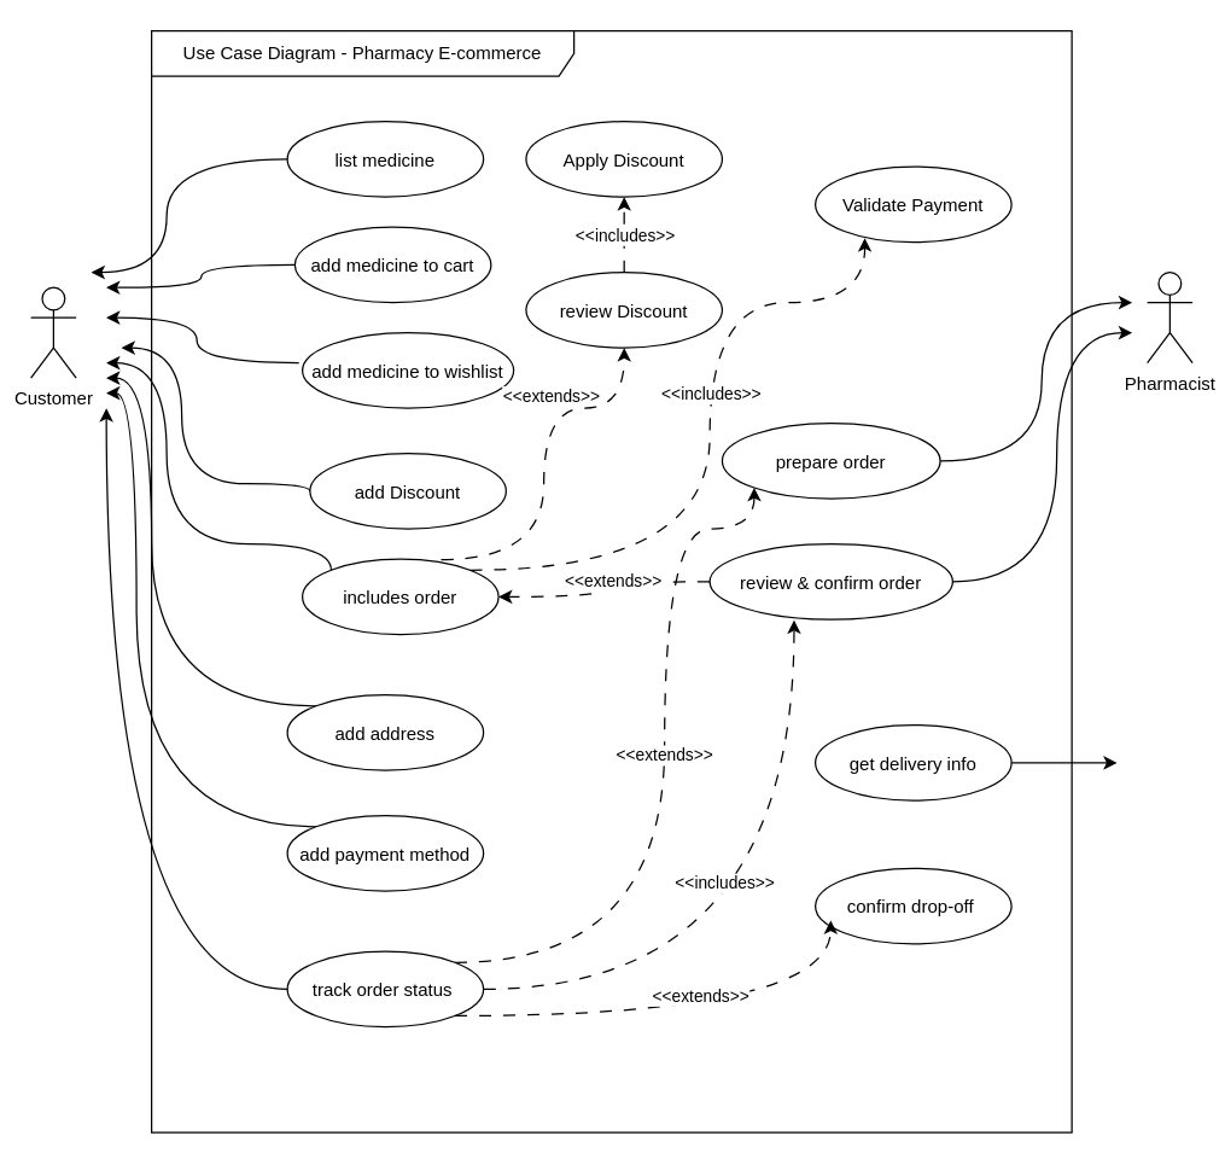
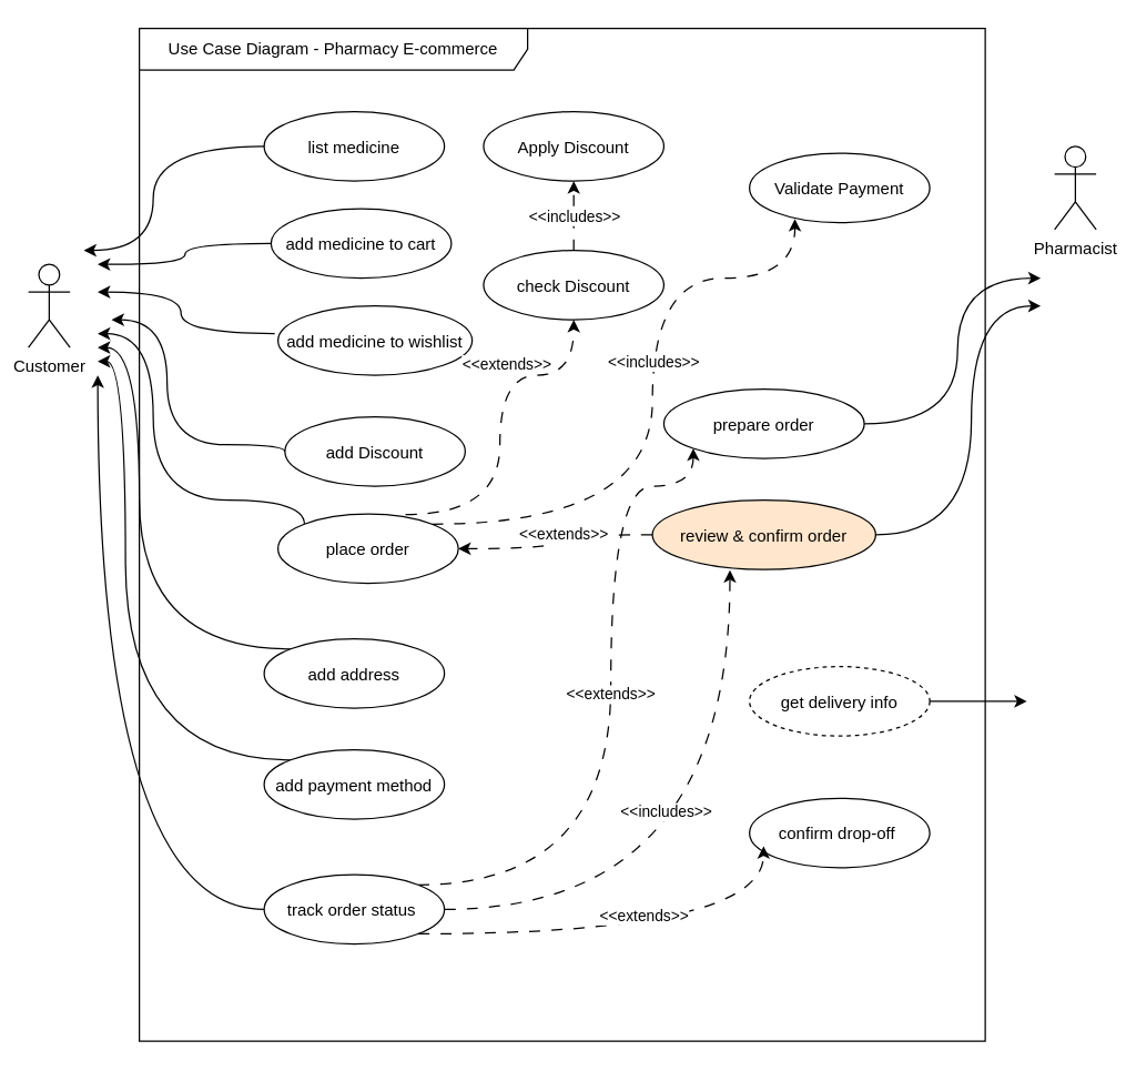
  <mxCell id="0" />
  <mxCell id="1" parent="0" />
  <mxCell id="2" value="Use Case Diagram -&amp;nbsp;Pharmacy E-commerce" style="shape=umlFrame;whiteSpace=wrap;html=1;pointerEvents=0;recursiveResize=0;container=1;collapsible=0;width=280;height=30;" vertex="1" parent="1"><mxGeometry x="100" y="20" width="610" height="730" as="geometry" /></mxCell>
  <mxCell id="3" value="list medicine" style="ellipse;" vertex="1" parent="2"><mxGeometry x="90" y="60" width="130" height="50" as="geometry" /></mxCell>
  <mxCell id="4" style="edgeStyle=orthogonalEdgeStyle;rounded=0;orthogonalLoop=1;jettySize=auto;html=1;exitX=0;exitY=0.5;exitDx=0;exitDy=0;curved=1;" edge="1" parent="2" source="5"><mxGeometry relative="1" as="geometry"><mxPoint x="-30" y="170" as="targetPoint" /></mxGeometry></mxCell>
  <mxCell id="5" value="add medicine to cart" style="ellipse;" vertex="1" parent="2"><mxGeometry x="95" y="130" width="130" height="50" as="geometry" /></mxCell>
  <mxCell id="6" style="edgeStyle=orthogonalEdgeStyle;rounded=0;orthogonalLoop=1;jettySize=auto;html=1;strokeColor=none;curved=1;exitX=0.368;exitY=0.034;exitDx=0;exitDy=0;exitPerimeter=0;" edge="1" parent="2" source="8"><mxGeometry relative="1" as="geometry"><mxPoint x="-30" y="210" as="targetPoint" /><mxPoint x="90" y="270" as="sourcePoint" /><Array as="points"><mxPoint x="142" y="210" /></Array></mxGeometry></mxCell>
  <mxCell id="7" style="edgeStyle=orthogonalEdgeStyle;rounded=0;orthogonalLoop=1;jettySize=auto;html=1;exitX=-0.017;exitY=0.399;exitDx=0;exitDy=0;curved=1;exitPerimeter=0;" edge="1" parent="2" source="8"><mxGeometry relative="1" as="geometry"><mxPoint x="-30" y="190" as="targetPoint" /><Array as="points"><mxPoint x="30" y="220" /><mxPoint x="30" y="190" /></Array></mxGeometry></mxCell>
  <mxCell id="8" value="add medicine to wishlist" style="ellipse;" vertex="1" parent="2"><mxGeometry x="100" y="200" width="140" height="50" as="geometry" /></mxCell>
  <mxCell id="9" style="edgeStyle=orthogonalEdgeStyle;rounded=0;orthogonalLoop=1;jettySize=auto;html=1;exitX=0;exitY=0.5;exitDx=0;exitDy=0;entryX=1;entryY=0.5;entryDx=0;entryDy=0;curved=1;dashed=1;dashPattern=8 8;" edge="1" parent="2" source="16" target="14"><mxGeometry relative="1" as="geometry" /></mxCell>
  <mxCell id="10" value="&amp;lt;&amp;lt;extends&amp;gt;&amp;gt;" style="edgeLabel;html=1;align=center;verticalAlign=middle;resizable=0;points=[];" vertex="1" connectable="0" parent="9"><mxGeometry x="0.006" y="-3" relative="1" as="geometry"><mxPoint x="8" y="-6" as="offset" /></mxGeometry></mxCell>
  <mxCell id="11" style="edgeStyle=orthogonalEdgeStyle;rounded=0;orthogonalLoop=1;jettySize=auto;html=1;exitX=0;exitY=0;exitDx=0;exitDy=0;curved=1;" edge="1" parent="2" source="14"><mxGeometry relative="1" as="geometry"><mxPoint x="-30" y="220" as="targetPoint" /><Array as="points"><mxPoint x="119" y="340" /><mxPoint x="10" y="340" /><mxPoint x="10" y="220" /></Array></mxGeometry></mxCell>
  <mxCell id="12" style="edgeStyle=orthogonalEdgeStyle;rounded=0;orthogonalLoop=1;jettySize=auto;html=1;entryX=0.5;entryY=1;entryDx=0;entryDy=0;curved=1;dashed=1;dashPattern=8 8;exitX=0.707;exitY=0.008;exitDx=0;exitDy=0;exitPerimeter=0;" edge="1" parent="2" source="14" target="23"><mxGeometry relative="1" as="geometry"><Array as="points"><mxPoint x="260" y="350" /><mxPoint x="260" y="250" /><mxPoint x="313" y="250" /></Array></mxGeometry></mxCell>
  <mxCell id="13" value="&amp;lt;&amp;lt;extends&amp;gt;&amp;gt;" style="edgeLabel;html=1;align=center;verticalAlign=middle;resizable=0;points=[];" vertex="1" connectable="0" parent="12"><mxGeometry x="0.323" y="9" relative="1" as="geometry"><mxPoint as="offset" /></mxGeometry></mxCell>
- <mxCell id="14" value="includes order" style="ellipse;" vertex="1" parent="2"><mxGeometry x="100" y="350" width="130" height="50" as="geometry" /></mxCell>
+ <mxCell id="14" value="place order" style="ellipse;" vertex="1" parent="2"><mxGeometry x="100" y="350" width="130" height="50" as="geometry" /></mxCell>
  <mxCell id="15" style="edgeStyle=orthogonalEdgeStyle;rounded=0;orthogonalLoop=1;jettySize=auto;html=1;exitX=1;exitY=0.5;exitDx=0;exitDy=0;curved=1;" edge="1" parent="2" source="16"><mxGeometry relative="1" as="geometry"><mxPoint x="650" y="200" as="targetPoint" /><Array as="points"><mxPoint x="600" y="365" /><mxPoint x="600" y="200" /></Array></mxGeometry></mxCell>
- <mxCell id="16" value="review &amp; confirm order" style="ellipse;" vertex="1" parent="2"><mxGeometry x="370" y="340" width="161" height="50" as="geometry" /></mxCell>
+ <mxCell id="16" value="review &amp; confirm order" style="ellipse;fillColor=#ffe6cc;" vertex="1" parent="2"><mxGeometry x="370" y="340" width="161" height="50" as="geometry" /></mxCell>
  <mxCell id="17" style="edgeStyle=orthogonalEdgeStyle;rounded=0;orthogonalLoop=1;jettySize=auto;html=1;exitX=1;exitY=0.5;exitDx=0;exitDy=0;curved=1;" edge="1" parent="2" source="18"><mxGeometry relative="1" as="geometry"><mxPoint x="650" y="180" as="targetPoint" /><Array as="points"><mxPoint x="590" y="285" /><mxPoint x="590" y="180" /></Array></mxGeometry></mxCell>
  <mxCell id="18" value="prepare order" style="ellipse;" vertex="1" parent="2"><mxGeometry x="378.25" y="260" width="144.5" height="50" as="geometry" /></mxCell>
  <mxCell id="19" style="edgeStyle=orthogonalEdgeStyle;rounded=0;orthogonalLoop=1;jettySize=auto;html=1;exitX=0;exitY=0.5;exitDx=0;exitDy=0;curved=1;" edge="1" parent="2" source="20"><mxGeometry relative="1" as="geometry"><mxPoint x="-20" y="210" as="targetPoint" /><Array as="points"><mxPoint x="105" y="300" /><mxPoint x="20" y="300" /><mxPoint x="20" y="210" /></Array></mxGeometry></mxCell>
  <mxCell id="20" value="add Discount" style="ellipse;" vertex="1" parent="2"><mxGeometry x="105" y="280" width="130" height="50" as="geometry" /></mxCell>
  <mxCell id="21" style="edgeStyle=orthogonalEdgeStyle;rounded=0;orthogonalLoop=1;jettySize=auto;html=1;exitX=0.5;exitY=0;exitDx=0;exitDy=0;entryX=0.5;entryY=1;entryDx=0;entryDy=0;dashed=1;dashPattern=8 8;" edge="1" parent="2" source="23" target="24"><mxGeometry relative="1" as="geometry" /></mxCell>
  <mxCell id="22" value="&amp;lt;&amp;lt;includes&amp;gt;&amp;gt;" style="edgeLabel;html=1;align=center;verticalAlign=middle;resizable=0;points=[];" vertex="1" connectable="0" parent="21"><mxGeometry x="0.01" relative="1" as="geometry"><mxPoint as="offset" /></mxGeometry></mxCell>
- <mxCell id="23" value="review Discount" style="ellipse;" vertex="1" parent="2"><mxGeometry x="248.25" y="160" width="130" height="50" as="geometry" /></mxCell>
+ <mxCell id="23" value="check Discount" style="ellipse;" vertex="1" parent="2"><mxGeometry x="248.25" y="160" width="130" height="50" as="geometry" /></mxCell>
  <mxCell id="24" value="Apply Discount" style="ellipse;" vertex="1" parent="2"><mxGeometry x="248.25" y="60" width="130" height="50" as="geometry" /></mxCell>
  <mxCell id="25" value="Validate Payment" style="ellipse;" vertex="1" parent="2"><mxGeometry x="440" y="90" width="130" height="50" as="geometry" /></mxCell>
  <mxCell id="26" style="edgeStyle=orthogonalEdgeStyle;rounded=0;orthogonalLoop=1;jettySize=auto;html=1;exitX=0;exitY=0;exitDx=0;exitDy=0;strokeColor=default;curved=1;" edge="1" parent="2" source="27"><mxGeometry relative="1" as="geometry"><mxPoint x="-30" y="230" as="targetPoint" /><Array as="points"><mxPoint y="448" /><mxPoint y="230" /></Array></mxGeometry></mxCell>
  <mxCell id="27" value="add address" style="ellipse;" vertex="1" parent="2"><mxGeometry x="90" y="440" width="130" height="50" as="geometry" /></mxCell>
  <mxCell id="28" style="edgeStyle=orthogonalEdgeStyle;rounded=0;orthogonalLoop=1;jettySize=auto;html=1;exitX=0;exitY=0;exitDx=0;exitDy=0;curved=1;" edge="1" parent="2" source="29"><mxGeometry relative="1" as="geometry"><mxPoint x="-30" y="240" as="targetPoint" /><Array as="points"><mxPoint x="-10" y="528" /><mxPoint x="-10" y="240" /></Array></mxGeometry></mxCell>
  <mxCell id="29" value="add payment method" style="ellipse;" vertex="1" parent="2"><mxGeometry x="90" y="520" width="130" height="50" as="geometry" /></mxCell>
  <mxCell id="30" style="edgeStyle=orthogonalEdgeStyle;rounded=0;orthogonalLoop=1;jettySize=auto;html=1;exitX=1;exitY=0;exitDx=0;exitDy=0;entryX=0;entryY=1;entryDx=0;entryDy=0;curved=1;dashed=1;dashPattern=8 8;" edge="1" parent="2" source="33" target="18"><mxGeometry relative="1" as="geometry"><Array as="points"><mxPoint x="340" y="618" /><mxPoint x="340" y="330" /><mxPoint x="399" y="330" /></Array></mxGeometry></mxCell>
  <mxCell id="31" value="&amp;lt;&amp;lt;extends&amp;gt;&amp;gt;" style="edgeLabel;html=1;align=center;verticalAlign=middle;resizable=0;points=[];" vertex="1" connectable="0" parent="30"><mxGeometry x="0.078" y="1" relative="1" as="geometry"><mxPoint as="offset" /></mxGeometry></mxCell>
  <mxCell id="32" style="edgeStyle=orthogonalEdgeStyle;rounded=0;orthogonalLoop=1;jettySize=auto;html=1;exitX=0;exitY=0.5;exitDx=0;exitDy=0;curved=1;" edge="1" parent="2" source="33"><mxGeometry relative="1" as="geometry"><mxPoint x="-30" y="250" as="targetPoint" /></mxGeometry></mxCell>
  <mxCell id="33" value="track order status " style="ellipse;" vertex="1" parent="2"><mxGeometry x="90" y="610" width="130" height="50" as="geometry" /></mxCell>
  <mxCell id="34" style="edgeStyle=orthogonalEdgeStyle;rounded=0;orthogonalLoop=1;jettySize=auto;html=1;entryX=0.347;entryY=1.008;entryDx=0;entryDy=0;entryPerimeter=0;dashed=1;dashPattern=8 8;curved=1;" edge="1" parent="2" source="33" target="16"><mxGeometry relative="1" as="geometry" /></mxCell>
  <mxCell id="35" value="&amp;lt;&amp;lt;includes&amp;gt;&amp;gt;" style="edgeLabel;html=1;align=center;verticalAlign=middle;resizable=0;points=[];" vertex="1" connectable="0" parent="34"><mxGeometry x="0.224" y="46" relative="1" as="geometry"><mxPoint as="offset" /></mxGeometry></mxCell>
  <mxCell id="36" style="edgeStyle=orthogonalEdgeStyle;rounded=0;orthogonalLoop=1;jettySize=auto;html=1;exitX=1;exitY=0;exitDx=0;exitDy=0;entryX=0.252;entryY=0.947;entryDx=0;entryDy=0;entryPerimeter=0;curved=1;dashed=1;dashPattern=8 8;" edge="1" parent="2" source="14" target="25"><mxGeometry relative="1" as="geometry"><Array as="points"><mxPoint x="370" y="358" /><mxPoint x="370" y="180" /><mxPoint x="473" y="180" /></Array></mxGeometry></mxCell>
  <mxCell id="37" value="&amp;lt;&amp;lt;includes&amp;gt;&amp;gt;" style="edgeLabel;html=1;align=center;verticalAlign=middle;resizable=0;points=[];" vertex="1" connectable="0" parent="36"><mxGeometry x="-0.156" y="14" relative="1" as="geometry"><mxPoint x="14" y="-73" as="offset" /></mxGeometry></mxCell>
  <mxCell id="38" style="edgeStyle=orthogonalEdgeStyle;rounded=0;orthogonalLoop=1;jettySize=auto;html=1;exitX=1;exitY=0.5;exitDx=0;exitDy=0;" edge="1" parent="2" source="39"><mxGeometry relative="1" as="geometry"><mxPoint x="640" y="485" as="targetPoint" /></mxGeometry></mxCell>
- <mxCell id="39" value="get delivery info" style="ellipse;" vertex="1" parent="2"><mxGeometry x="440" y="460" width="130" height="50" as="geometry" /></mxCell>
+ <mxCell id="39" value="get delivery info" style="ellipse;dashed=1;" vertex="1" parent="2"><mxGeometry x="440" y="460" width="130" height="50" as="geometry" /></mxCell>
  <mxCell id="40" value="confirm drop-off " style="ellipse;" vertex="1" parent="2"><mxGeometry x="440" y="555" width="130" height="50" as="geometry" /></mxCell>
  <mxCell id="41" style="edgeStyle=orthogonalEdgeStyle;rounded=0;orthogonalLoop=1;jettySize=auto;html=1;exitX=1;exitY=1;exitDx=0;exitDy=0;entryX=0.078;entryY=0.69;entryDx=0;entryDy=0;entryPerimeter=0;curved=1;dashed=1;dashPattern=8 8;" edge="1" parent="2" source="33" target="40"><mxGeometry relative="1" as="geometry" /></mxCell>
  <mxCell id="42" value="&amp;lt;&amp;lt;extends&amp;gt;&amp;gt;" style="edgeLabel;html=1;align=center;verticalAlign=middle;resizable=0;points=[];" vertex="1" connectable="0" parent="41"><mxGeometry x="0.044" y="13" relative="1" as="geometry"><mxPoint as="offset" /></mxGeometry></mxCell>
  <mxCell id="43" value="Customer" style="shape=umlActor;verticalLabelPosition=bottom;verticalAlign=top;html=1;" vertex="1" parent="1"><mxGeometry x="20" y="190" width="30" height="60" as="geometry" /></mxCell>
- <mxCell id="44" value="Pharmacist" style="shape=umlActor;verticalLabelPosition=bottom;verticalAlign=top;html=1;" vertex="1" parent="1"><mxGeometry x="760" y="180" width="30" height="60" as="geometry" /></mxCell>
+ <mxCell id="44" value="Pharmacist" style="shape=umlActor;verticalLabelPosition=bottom;verticalAlign=top;html=1;" vertex="1" parent="1"><mxGeometry x="760" y="105" width="30" height="60" as="geometry" /></mxCell>
  <mxCell id="45" style="edgeStyle=orthogonalEdgeStyle;rounded=0;orthogonalLoop=1;jettySize=auto;html=1;curved=1;exitX=0;exitY=0.5;exitDx=0;exitDy=0;" edge="1" parent="1" source="3"><mxGeometry relative="1" as="geometry"><mxPoint x="190" y="84.96" as="sourcePoint" /><mxPoint x="60" y="180" as="targetPoint" /><Array as="points"><mxPoint x="110" y="105" /><mxPoint x="110" y="180" /></Array></mxGeometry></mxCell>
